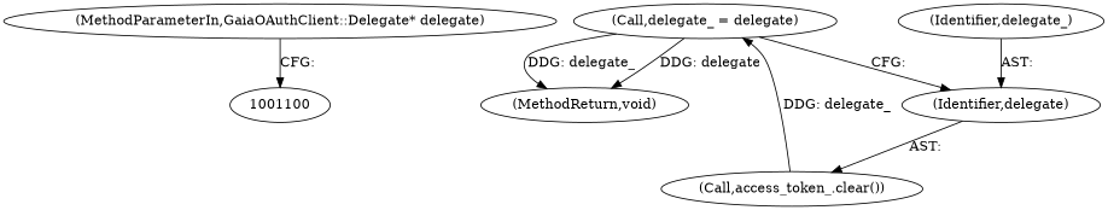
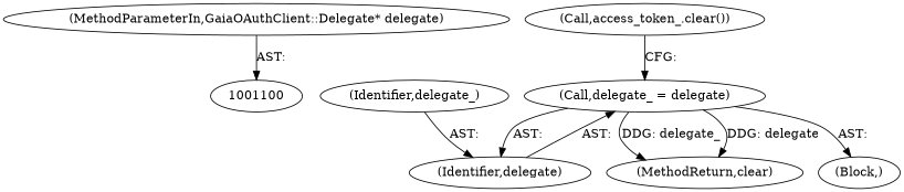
  digraph {
    n1 [label="(MethodParameterIn,GaiaOAuthClient::Delegate* delegate)"]
    n2 [label=1001100]
    n3 [label="(Call,delegate_ = delegate)"]
-   n4 [label="(MethodReturn,void)"]
+   n4 [label="(MethodReturn,clear)"]
+   n5 [label="(Block,)"]
    n6 [label="(Identifier,delegate)"]
    n7 [label="(Identifier,delegate_)"]
    n8 [label="(Call,access_token_.clear())"]
-   n1 -> n2 [label="CFG: "]
+   n1 -> n2 [label="AST: "]
    n3 -> n4 [label="DDG: delegate"]
    n3 -> n4 [label="DDG: delegate_"]
-   n3 -> n6 [label="CFG: "]
-   n6 -> n8 [label="AST: "]
+   n3 -> n5 [label="AST: "]
+   n3 -> n6 [label="AST: "]
+   n6 -> n3 [label="AST: "]
    n7 -> n6 [label="AST: "]
-   n8 -> n3 [label="DDG: delegate_"]
+   n8 -> n3 [label="CFG: "]
  }
